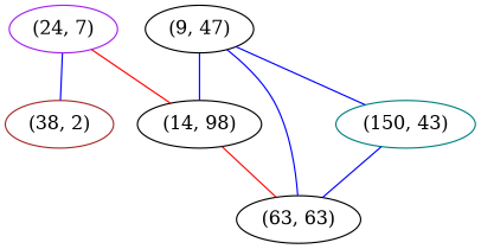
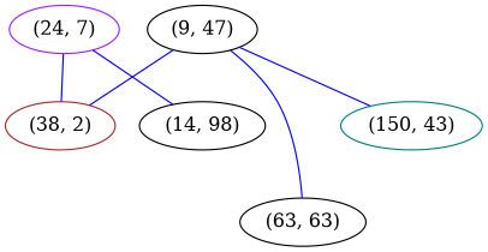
  graph {
    node [color=black]
    edge [color=blue weight=1]
    "(24, 7)" [color=purple]
    "(38, 2)" [color=brown]
    "(14, 98)"
    "(63, 63)"
    "(9, 47)"
    "(150, 43)" [color=teal]
    "(24, 7)" -- "(38, 2)"
-   "(24, 7)" -- "(14, 98)" [color=red]
-   "(14, 98)" -- "(63, 63)" [color=red]
-   "(9, 47)" -- "(14, 98)" [weight=3]
+   "(24, 7)" -- "(14, 98)"
+   "(9, 47)" -- "(38, 2)" [weight=3]
    "(9, 47)" -- "(63, 63)" [weight=3]
    "(9, 47)" -- "(150, 43)"
-   "(150, 43)" -- "(63, 63)" [weight=3]
  }
